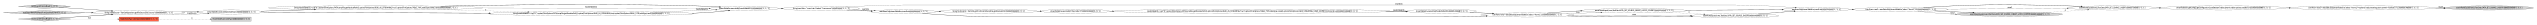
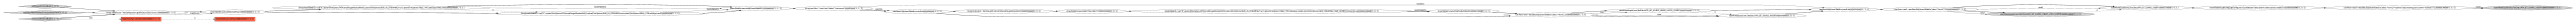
  digraph {
    fontname="IBM Plex Sans"
    rankdir=LR
    node [fillcolor=white fontname="IBM Plex Sans" shape=ellipse style=filled]
    edge [fontname="IBM Plex Sans" style=bold]
    n1 [label="streamTableEnv.executeSql(createSource)@@@4@@@['1', '1', '1']"]
    n2 [label="String hoodieTableDDL = sql(\"t1\").option(FlinkOptions.PATH,tempFile.getAbsolutePath()).option(FlinkOptions.READ_AS_STREAMING,\"true\").option(FlinkOptions.TABLE_TYPE,tableType.name()).end()@@@5@@@['1', '0', '1']"]
    n3 [label="String hoodieTableDDL = sql(\"t1\").option(FlinkOptions.PATH,tempFile.getAbsolutePath()).option(FlinkOptions.READ_AS_STREAMING,true).option(FlinkOptions.TABLE_TYPE,tableType).end()@@@5@@@['0', '1', '0']"]
    n4 [label="streamTableEnv.executeSql(hoodieTableDDL)@@@6@@@['1', '1', '1']"]
    n5 [label="String insertInto = \"insert into t1 select * from source\"@@@7@@@['1', '1', '1']"]
    n6 [label="streamTableEnv.getConfig().getConfiguration().setBoolean(\"table.dynamic-table-options.enabled\",true)@@@18@@@['0', '0', '1']"]
    n7 [label="List<Row> rows3 = execSelectSql(streamTableEnv,\"select * from t1/*+options('read.streaming.start-commit'='earliest')*/\",10)@@@19@@@['0', '0', '1']"]
    n8 [fillcolor=lightgray label="assertRowsEquals(rows3,TestData.DATA_SET_SOURCE_INSERT)@@@20@@@['0', '0', '1']"]
    n9 [fillcolor=lightgray label="testStreamWriteAndReadFromSpecifiedCommit['0', '0', '1']" shape=diamond]
    n10 [label="String createSource = TestConfigurations.getFileSourceDDL(\"source\")@@@3@@@['1', '1', '1']"]
-   n11 [fillcolor=lightgray label="HoodieTableType tableType@@@2@@@['0', '0', '1']" shape=box]
+   n11 [fillcolor=tomato label="HoodieTableType tableType@@@2@@@['0', '0', '1']" shape=box]
    n12 [label="assertRowsEquals(rows,TestData.DATA_SET_SOURCE_INSERT_LATEST_COMMIT)@@@10@@@['1', '1', '0']"]
    n13 [label="assertRowsEquals(rows,TestData.DATA_SET_SOURCE_INSERT)@@@14@@@['0', '0', '1']"]
    n14 [label="execInsertSql(streamTableEnv,insertInto)@@@15@@@['1', '1', '1']"]
    n15 [label="List<Row> rows2 = execSelectSql(streamTableEnv,\"select * from t1\",10)@@@16@@@['1', '1', '1']"]
    n16 [label="hoodieTableDDL = sql(\"t1\").option(FlinkOptions.PATH,tempFile.getAbsolutePath()).option(FlinkOptions.READ_AS_STREAMING,\"true\").option(FlinkOptions.TABLE_TYPE,tableType.name()).option(FlinkOptions.READ_STREAMING_START_COMMIT,firstCommit).end()@@@11@@@['0', '0', '1']"]
    n17 [label="streamTableEnv.executeSql(hoodieTableDDL)@@@12@@@['0', '0', '1']"]
    n18 [label="List<Row> rows = execSelectSql(streamTableEnv,\"select * from t1\",10)@@@13@@@['1', '1', '1']"]
    n19 [fillcolor=lightgray label="assertRowsEquals(rows2,TestData.DATA_SET_SOURCE_INSERT_LATEST_COMMIT)@@@13@@@['1', '1', '0']"]
    n20 [label="assertRowsEquals(rows2,TestData.DATA_SET_SOURCE_INSERT)@@@17@@@['0', '0', '1']"]
    n21 [label="execInsertSql(streamTableEnv,insertInto)@@@8@@@['1', '1', '1']"]
    n22 [label="String firstCommit = TestUtils.getFirstCommit(tempFile.getAbsolutePath())@@@9@@@['0', '0', '1']"]
    n23 [label="streamTableEnv.executeSql(\"drop table t1\")@@@10@@@['0', '0', '1']"]
    n24 [fillcolor=lightgray label="testStreamWriteAndRead['0', '1', '0']" shape=diamond]
    n25 [fillcolor=tomato label="HoodieTableType tableType@@@2@@@['1', '1', '0']" shape=box]
    n26 [fillcolor=lightgray label="testStreamWriteAndRead['1', '0', '0']" shape=diamond]
    n1 -> n2
    n1 -> n3
    n2 -> n3 [label=0 style=dashed]
    n2 -> n4 [label=hoodieTableDDL style=solid]
    n2 -> n4
    n3 -> n4
    n3 -> n4 [label=hoodieTableDDL style=solid]
    n4 -> n5
    n5 -> n14 [label=insertInto style=solid]
    n5 -> n21 [label=insertInto style=solid]
    n5 -> n21
    n6 -> n7
    n7 -> n8 [label=rows3 style=solid]
    n7 -> n8
    n9 -> n10
    n10 -> n1
    n10 -> n1 [label=createSource style=solid]
    n12 -> n13 [label=0 style=dashed]
    n12 -> n14
    n13 -> n14
    n14 -> n15
    n15 -> n19
    n15 -> n19 [label=rows2 style=solid]
    n15 -> n20
    n15 -> n20 [label=rows2 style=solid]
    n16 -> n17 [label=hoodieTableDDL style=solid]
    n16 -> n17
    n17 -> n18
    n18 -> n12
    n18 -> n12 [label=rows style=solid]
    n18 -> n13 [label=rows style=solid]
    n18 -> n13
    n19 -> n20 [label=0 style=dashed]
    n20 -> n6
    n21 -> n18
    n21 -> n22
    n22 -> n23
    n23 -> n16
    n24 -> n10
    n24 -> n25 [label=true style=dotted]
    n25 -> n11 [label=0 style=dashed]
    n26 -> n10
  }
